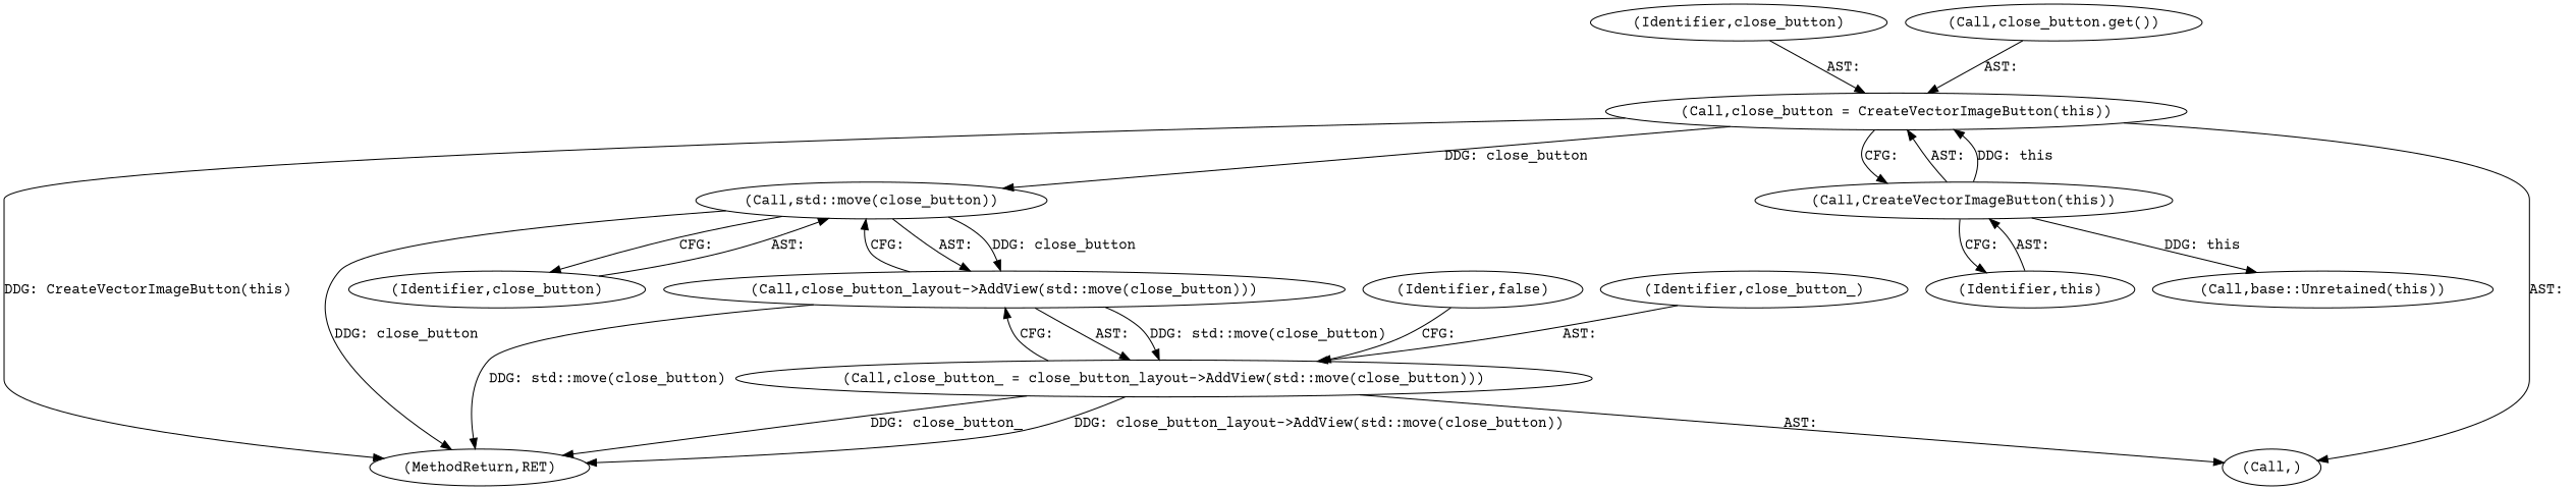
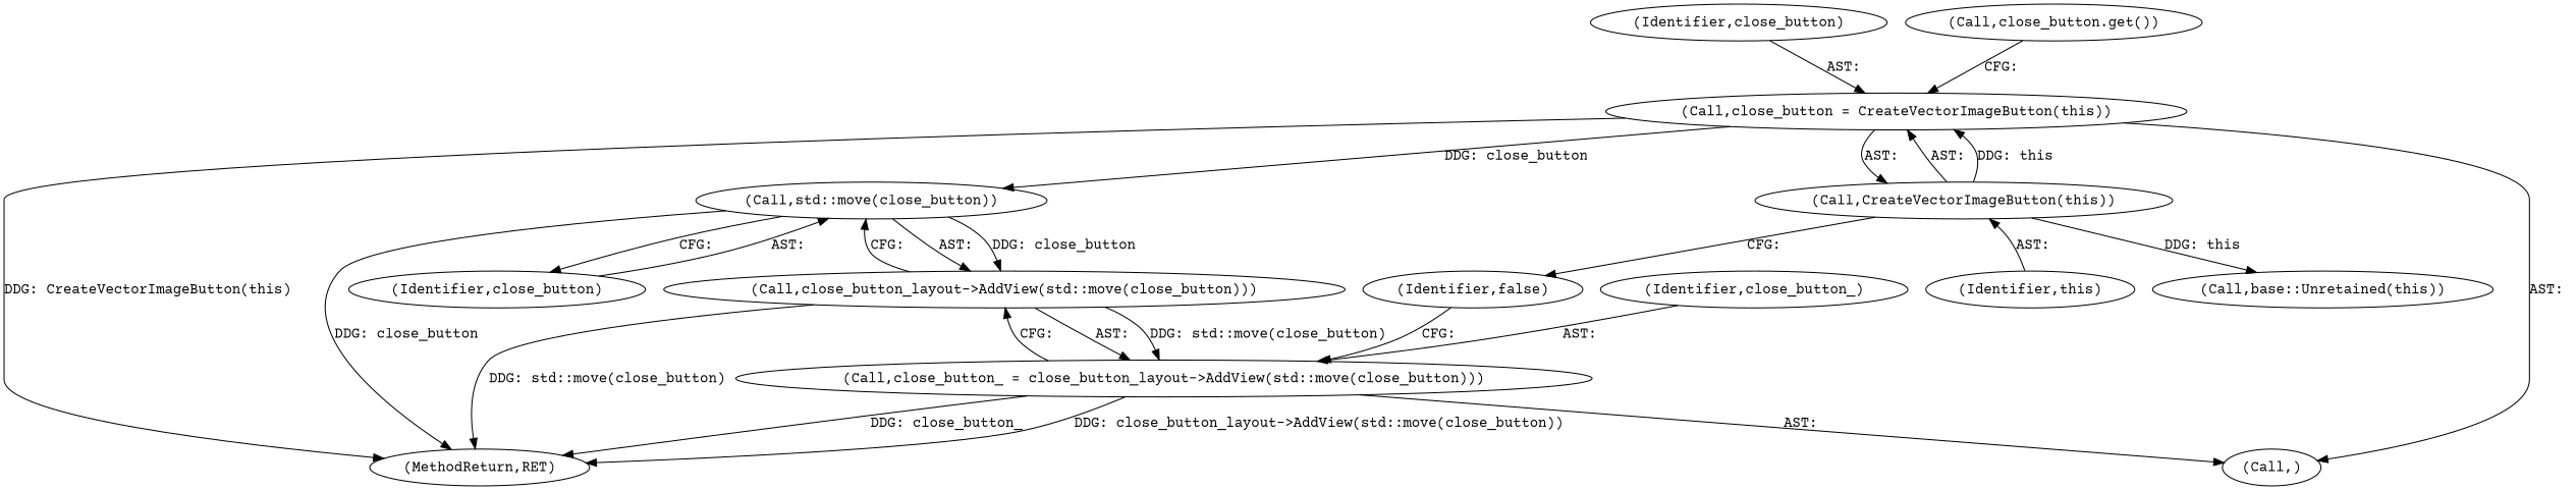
  digraph {
    fontname="Courier Prime"
    node [fontname="Courier Prime"]
    edge [fontname="Courier Prime"]
    n1 [label="(Call,std::move(close_button))"]
    n2 [label="(Call,close_button_layout->AddView(std::move(close_button)))"]
    n3 [label="(Identifier,close_button)"]
    n4 [label="(MethodReturn,RET)"]
    n5 [label="(Call,close_button_ = close_button_layout->AddView(std::move(close_button)))"]
    n6 [label="(Call,close_button = CreateVectorImageButton(this))"]
    n7 [label="(Call,CreateVectorImageButton(this))"]
    n8 [label="(Call,)"]
    n9 [label="(Identifier,this)"]
    n10 [label="(Call,base::Unretained(this))"]
    n11 [label="(Identifier,close_button)"]
    n12 [label="(Identifier,false)"]
    n13 [label="(Identifier,close_button_)"]
    n14 [label="(Call,close_button.get())"]
    n1 -> n2 [label="AST: "]
    n1 -> n2 [label="DDG: close_button"]
    n1 -> n3 [label="CFG: "]
    n1 -> n4 [label="DDG: close_button"]
    n2 -> n1 [label="CFG: "]
    n2 -> n4 [label="DDG: std::move(close_button)"]
    n2 -> n5 [label="AST: "]
    n2 -> n5 [label="DDG: std::move(close_button)"]
    n3 -> n1 [label="AST: "]
    n5 -> n2 [label="CFG: "]
    n5 -> n4 [label="DDG: close_button_"]
    n5 -> n4 [label="DDG: close_button_layout->AddView(std::move(close_button))"]
    n5 -> n8 [label="AST: "]
    n6 -> n1 [label="DDG: close_button"]
    n6 -> n4 [label="DDG: CreateVectorImageButton(this)"]
-   n6 -> n7 [label="CFG: "]
+   n6 -> n7 [label="AST: "]
    n6 -> n8 [label="AST: "]
    n7 -> n6 [label="AST: "]
    n7 -> n6 [label="DDG: this"]
-   n7 -> n9 [label="CFG: "]
+   n7 -> n12 [label="CFG: "]
    n7 -> n10 [label="DDG: this"]
    n9 -> n7 [label="AST: "]
    n11 -> n6 [label="AST: "]
    n12 -> n5 [label="CFG: "]
    n13 -> n5 [label="AST: "]
-   n14 -> n6 [label="AST: "]
+   n14 -> n6 [label="CFG: "]
  }
